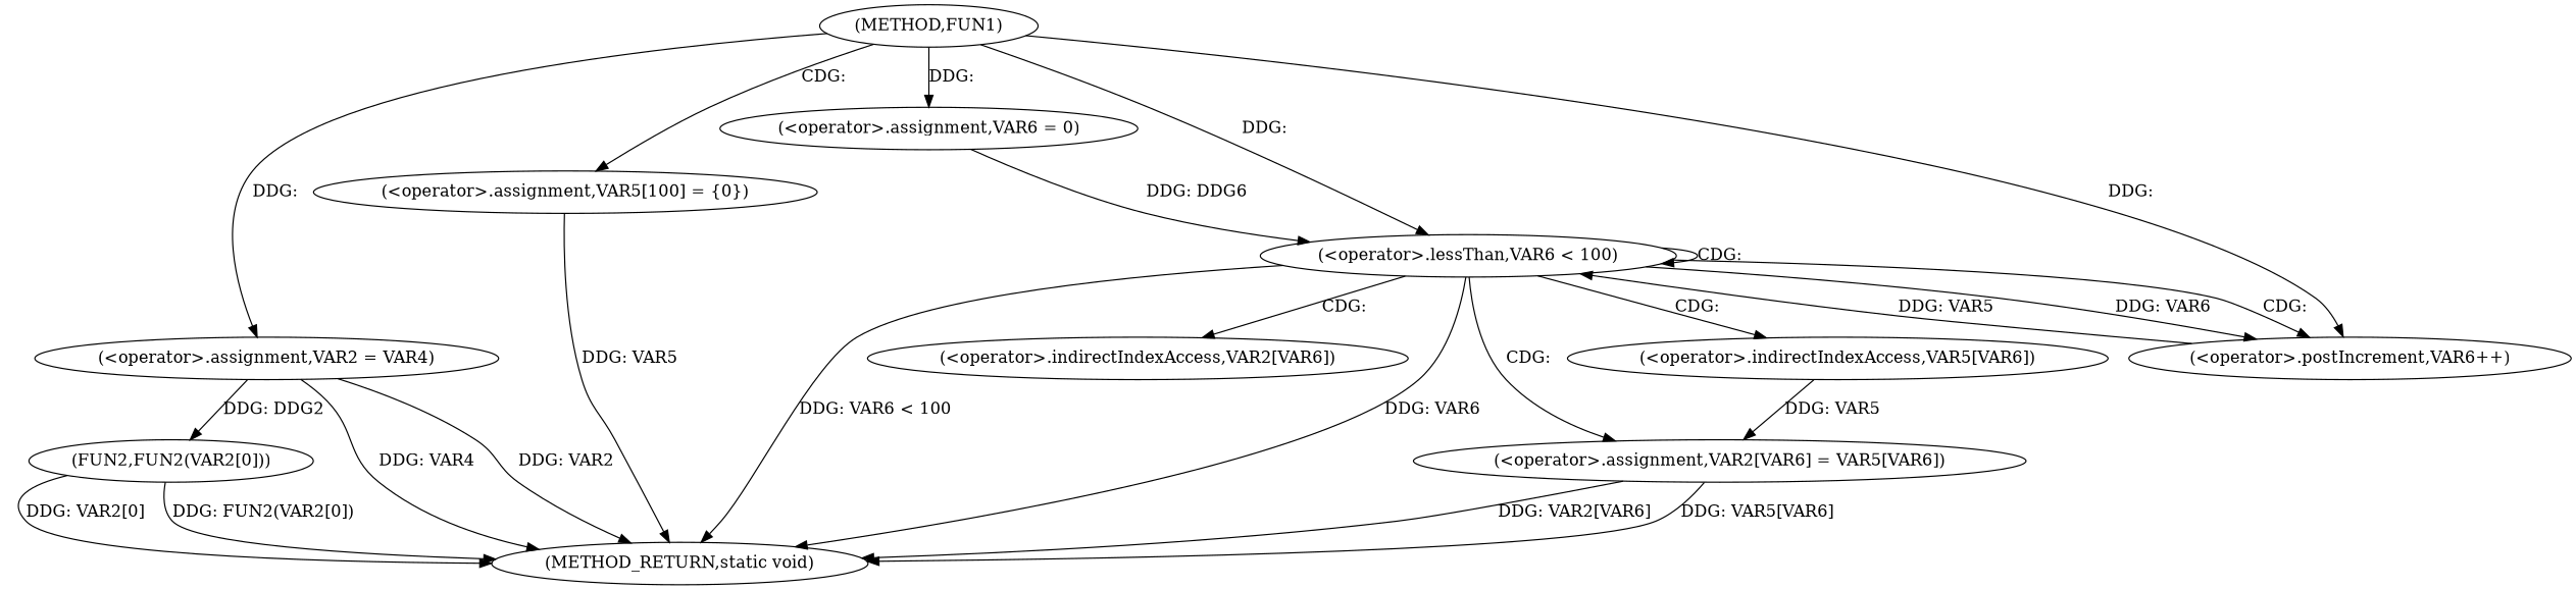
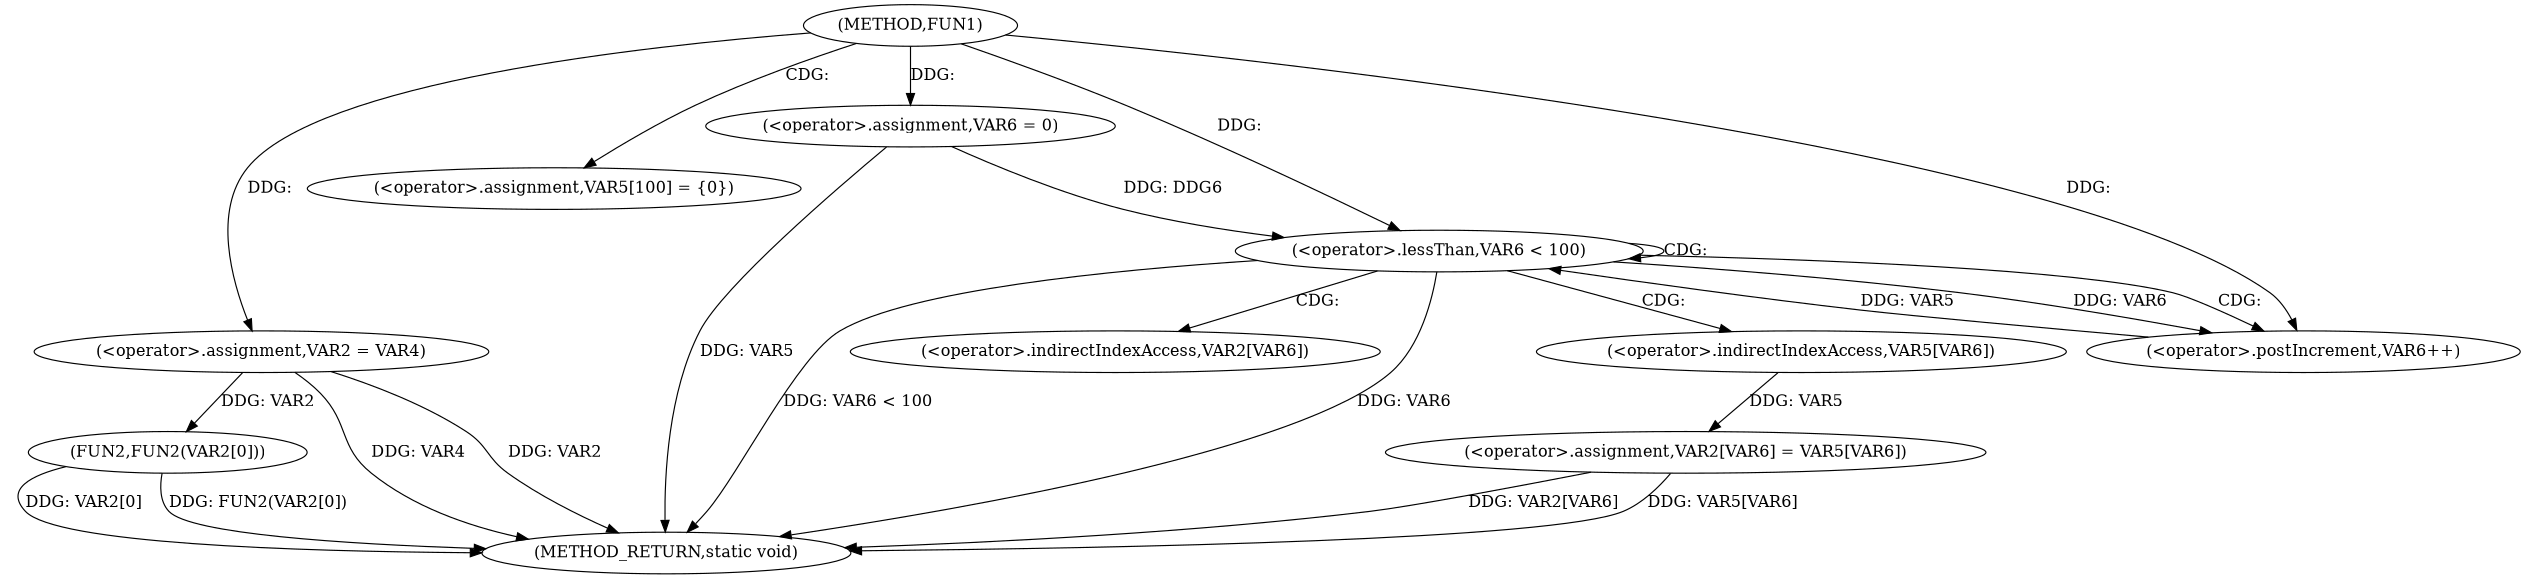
  digraph {
    n1 [label="(METHOD,FUN1)"]
    n2 [label="(<operator>.assignment,VAR2 = VAR4)"]
    n3 [label="(<operator>.assignment,VAR5[100] = {0})"]
    n4 [label="(<operator>.assignment,VAR6 = 0)"]
    n5 [label="(<operator>.lessThan,VAR6 < 100)"]
    n6 [label="(<operator>.postIncrement,VAR6++)"]
    n7 [label="(METHOD_RETURN,static void)"]
    n8 [label="(FUN2,FUN2(VAR2[0]))"]
    n9 [label="(<operator>.assignment,VAR2[VAR6] = VAR5[VAR6])"]
    n10 [label="(<operator>.indirectIndexAccess,VAR2[VAR6])"]
    n11 [label="(<operator>.indirectIndexAccess,VAR5[VAR6])"]
    n1 -> n2 [label="DDG: "]
    n1 -> n3 [label="CDG: "]
    n1 -> n4 [label="DDG: "]
    n1 -> n5 [label="DDG: "]
    n1 -> n6 [label="DDG: "]
    n2 -> n7 [label="DDG: VAR4"]
    n2 -> n7 [label="DDG: VAR2"]
-   n2 -> n8 [label="DDG: DDG2"]
-   n3 -> n7 [label="DDG: VAR5"]
+   n2 -> n8 [label="DDG: VAR2"]
+   n4 -> n7 [label="DDG: VAR5"]
    n4 -> n5 [label="DDG: DDG6"]
    n5 -> n5 [label="CDG: "]
    n5 -> n6 [label="DDG: VAR6"]
    n5 -> n6 [label="CDG: "]
    n5 -> n7 [label="DDG: VAR6 < 100"]
    n5 -> n7 [label="DDG: VAR6"]
-   n5 -> n9 [label="CDG: "]
    n5 -> n10 [label="CDG: "]
    n5 -> n11 [label="CDG: "]
    n6 -> n5 [label="DDG: VAR5"]
    n8 -> n7 [label="DDG: VAR2[0]"]
    n8 -> n7 [label="DDG: FUN2(VAR2[0])"]
    n9 -> n7 [label="DDG: VAR2[VAR6]"]
    n9 -> n7 [label="DDG: VAR5[VAR6]"]
    n11 -> n9 [label="DDG: VAR5"]
  }
